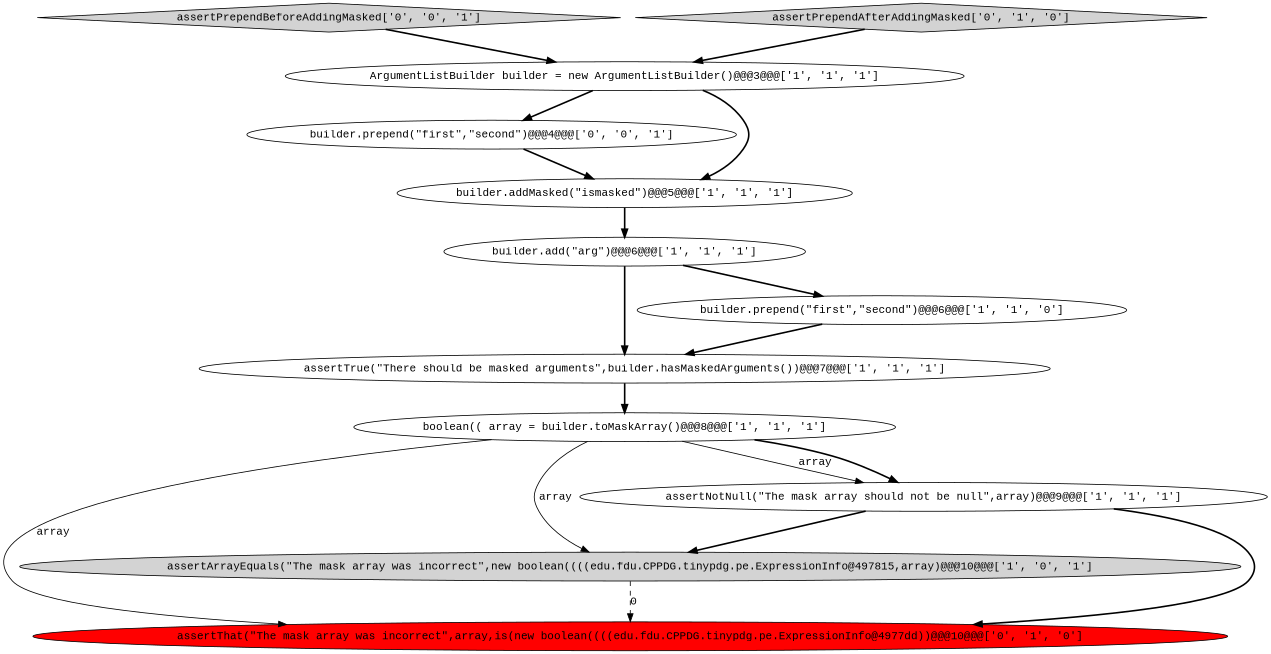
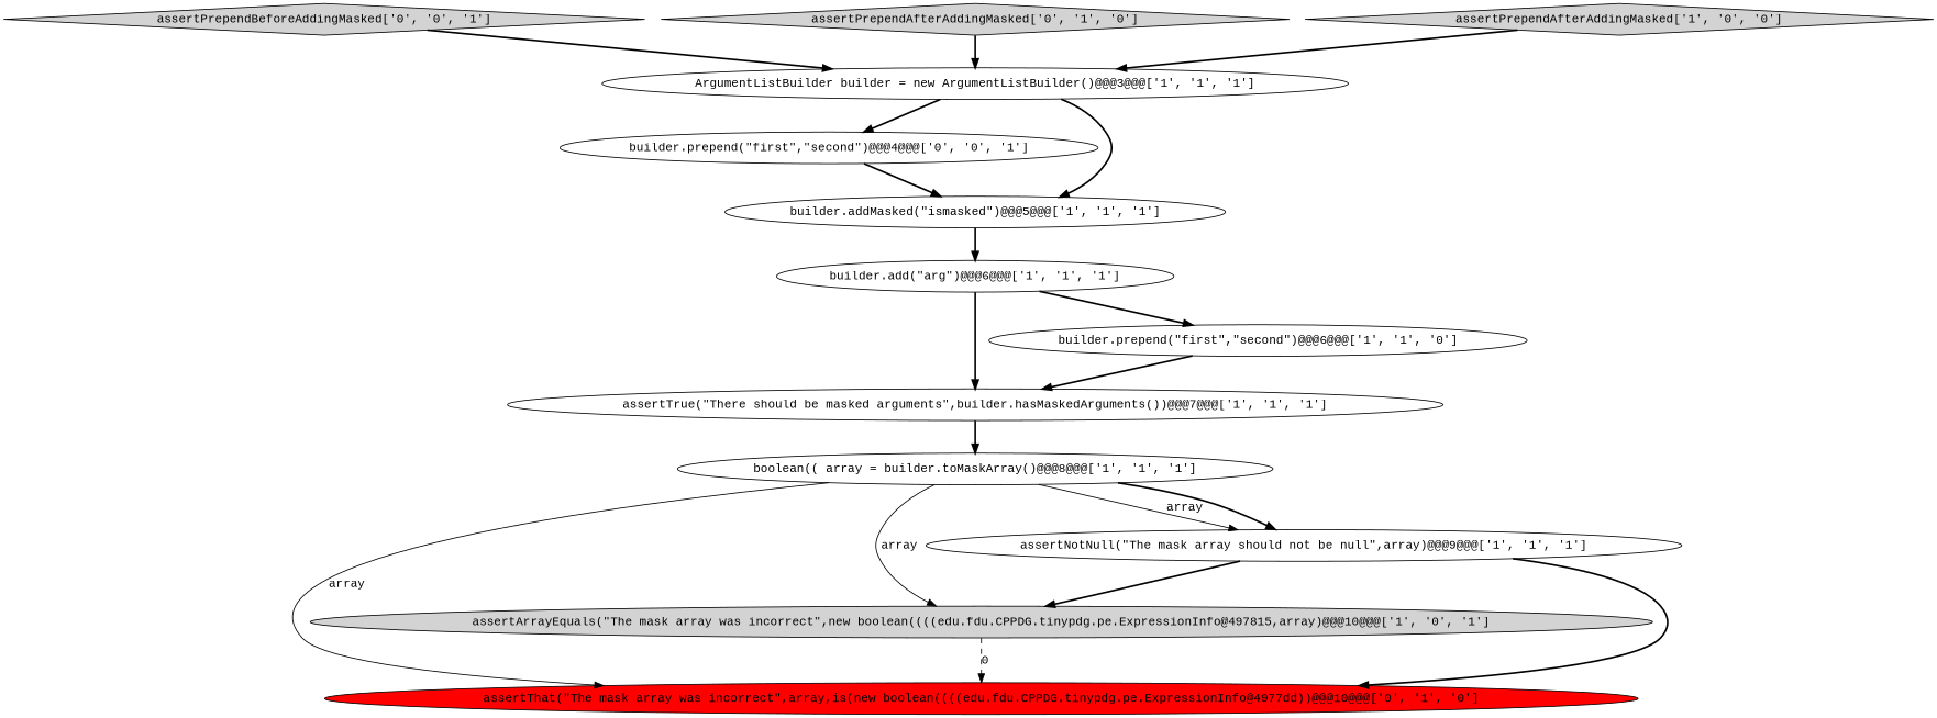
  digraph {
    fontname="Liberation Mono"
    node [fillcolor=white shape=ellipse style=filled fontname="Liberation Mono"]
    edge [style=bold fontname="Liberation Mono"]
    n1 [label="builder.add(\"arg\")@@@6@@@['1', '1', '1']"]
    n2 [label="assertTrue(\"There should be masked arguments\",builder.hasMaskedArguments())@@@7@@@['1', '1', '1']"]
    n3 [label="builder.prepend(\"first\",\"second\")@@@6@@@['1', '1', '0']"]
    n4 [label="builder.prepend(\"first\",\"second\")@@@4@@@['0', '0', '1']"]
    n5 [label="builder.addMasked(\"ismasked\")@@@5@@@['1', '1', '1']"]
    n6 [label="boolean(( array = builder.toMaskArray()@@@8@@@['1', '1', '1']"]
    n7 [fillcolor=lightgray label="assertPrependBeforeAddingMasked['0', '0', '1']" shape=diamond]
    n8 [label="ArgumentListBuilder builder = new ArgumentListBuilder()@@@3@@@['1', '1', '1']"]
    n9 [fillcolor=red label="assertThat(\"The mask array was incorrect\",array,is(new boolean((((edu.fdu.CPPDG.tinypdg.pe.ExpressionInfo@4977dd))@@@10@@@['0', '1', '0']"]
    n10 [fillcolor=lightgray label="assertPrependAfterAddingMasked['0', '1', '0']" shape=diamond]
    n11 [fillcolor=lightgray label="assertArrayEquals(\"The mask array was incorrect\",new boolean((((edu.fdu.CPPDG.tinypdg.pe.ExpressionInfo@497815,array)@@@10@@@['1', '0', '1']"]
    n12 [label="assertNotNull(\"The mask array should not be null\",array)@@@9@@@['1', '1', '1']"]
+   n13 [fillcolor=lightgray label="assertPrependAfterAddingMasked['1', '0', '0']" shape=diamond]
    n1 -> n2
    n1 -> n3
    n2 -> n6
    n3 -> n2
    n4 -> n5
    n5 -> n1
    n6 -> n9 [label=array style=solid]
    n6 -> n11 [label=array style=solid]
    n6 -> n12 [label=array style=solid]
    n6 -> n12
    n7 -> n8
    n8 -> n4
    n8 -> n5
    n10 -> n8
    n11 -> n9 [label=0 style=dashed]
    n12 -> n9
    n12 -> n11
+   n13 -> n8
  }
